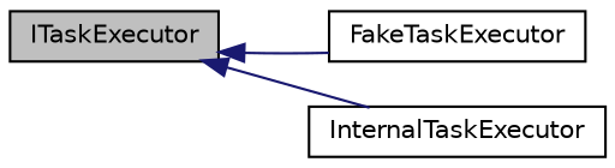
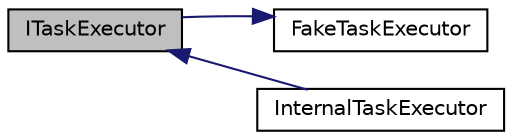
  digraph {
    rankdir=LR
    node [color=black fillcolor=white fontname=Helvetica fontsize=10 shape=record style=filled]
    edge [color=midnightblue dir=back fontname=Helvetica fontsize=10 labelfontname=Helvetica labelfontsize=10 style=solid]
    n1 [fillcolor=grey75 fontcolor=black height=0.2 label=ITaskExecutor width=0.4]
    n2 [height=0.2 label=FakeTaskExecutor width=0.4]
    n3 [height=0.2 label=InternalTaskExecutor width=0.4]
-   n1 -> n2
+   n2 -> n1
    n1 -> n3
  }
